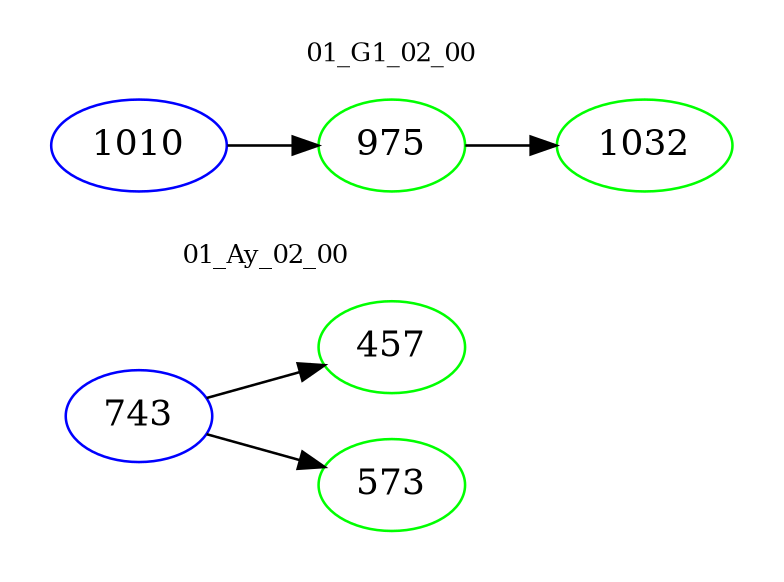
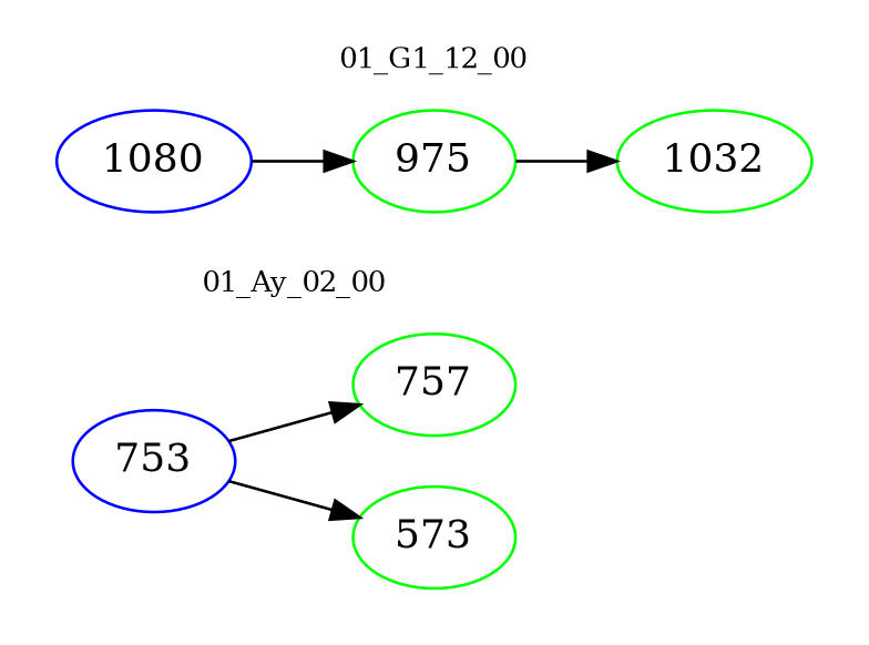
  digraph {
    rankdir=LR
    node [color=green]
    edge [color=black]
-   n1 [color=blue label=743]
+   n1 [color=blue label=753]
    n2 [label=573]
-   n3 [label=457]
-   n4 [color=blue label=1010]
+   n3 [label=757]
+   n4 [color=blue label=1080]
    n5 [label=1032]
    n6 [label=975]
    subgraph cluster_1 {
      color=white
      fontsize=10
      label="01_Ay_02_00"
      n1
      n2
      n3
    }
    subgraph cluster_2 {
      color=white
      fontsize=10
-     label="01_G1_02_00"
+     label="01_G1_12_00"
      n4
      n5
      n6
    }
    n1 -> n2
    n1 -> n3
    n4 -> n6
    n6 -> n5
  }
